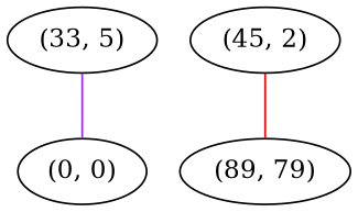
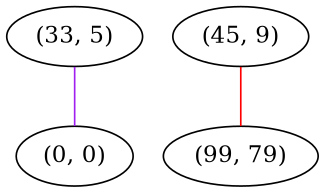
  graph {
    "(33, 5)"
    "(0, 0)"
-   "(45, 2)"
-   "(89, 79)"
+   "(45, 2)" [label="(45, 9)"]
+   "(89, 79)" [label="(99, 79)"]
    "(33, 5)" -- "(0, 0)" [color=purple weight=4]
    "(45, 2)" -- "(89, 79)" [color=red weight=1]
  }
